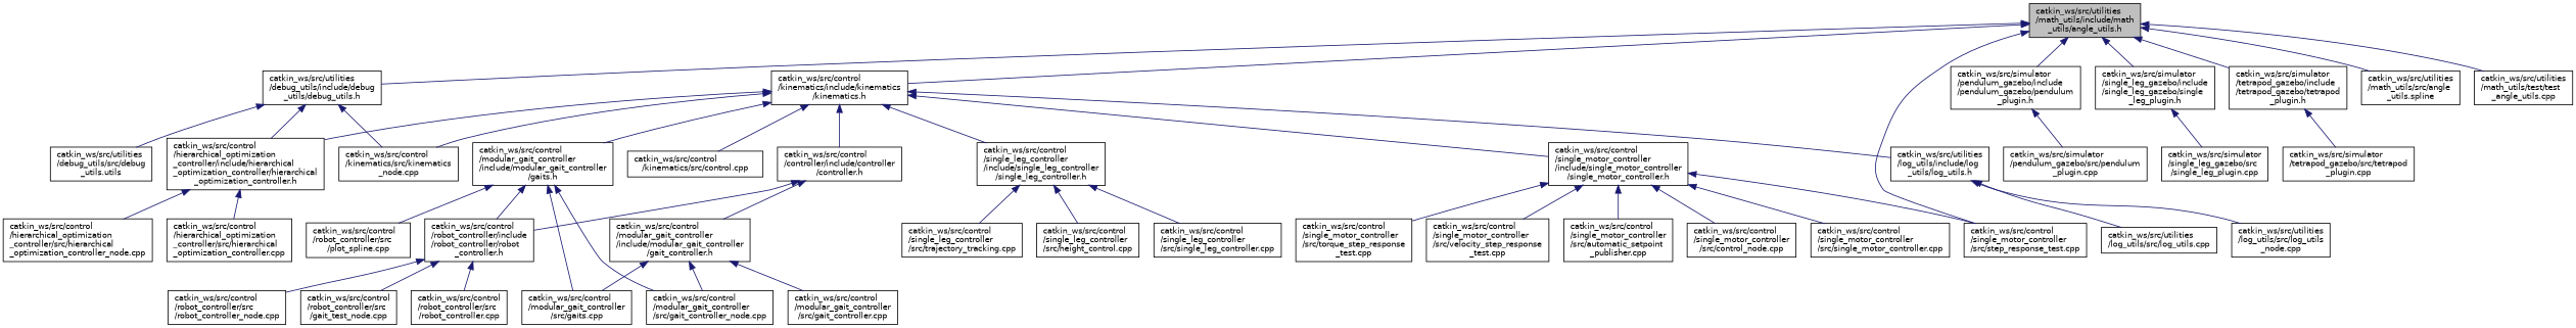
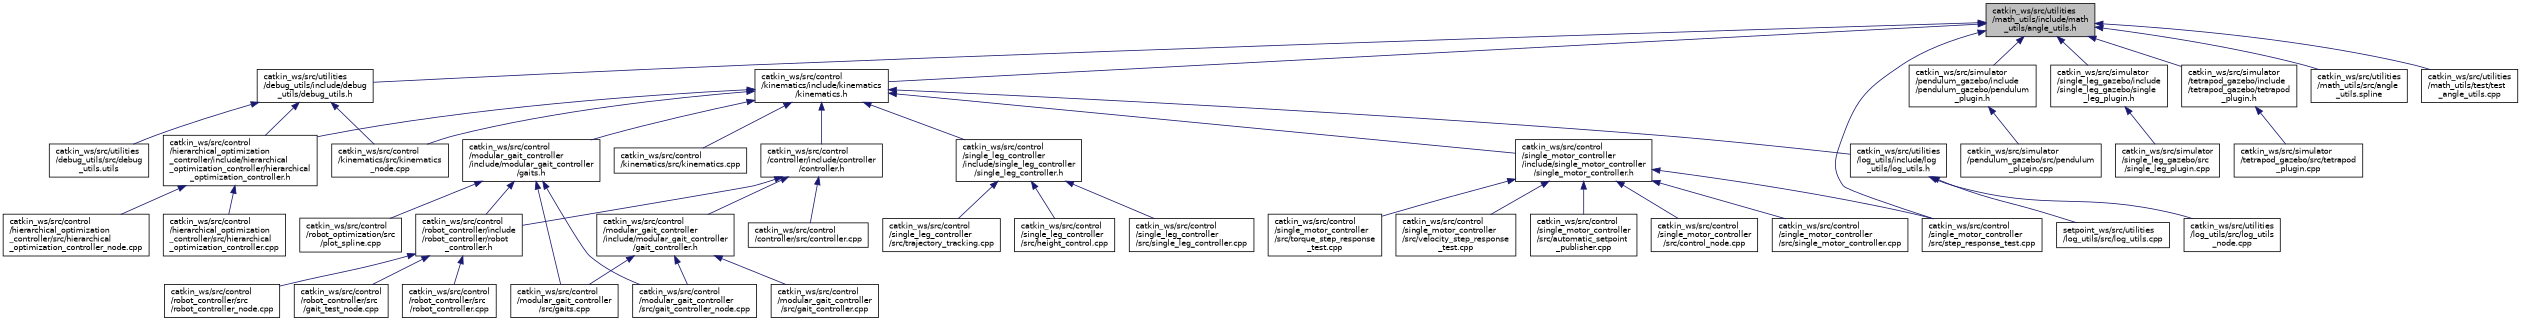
  digraph {
    node [color=black fillcolor=white fontname=Helvetica fontsize=10 shape=record style=filled]
    edge [color=midnightblue dir=back fontname=Helvetica fontsize=10 labelfontname=Helvetica labelfontsize=10 style=solid]
    n1 [fillcolor=grey75 fontcolor=black height=0.2 label="catkin_ws/src/utilities\l/math_utils/include/math\l_utils/angle_utils.h" width=0.4]
    n2 [height=0.2 label="catkin_ws/src/control\l/kinematics/include/kinematics\l/kinematics.h" width=0.4]
    n3 [height=0.2 label="catkin_ws/src/control\l/single_motor_controller\l/src/step_response_test.cpp" width=0.4]
    n4 [height=0.2 label="catkin_ws/src/simulator\l/pendulum_gazebo/include\l/pendulum_gazebo/pendulum\l_plugin.h" width=0.4]
    n5 [height=0.2 label="catkin_ws/src/simulator\l/single_leg_gazebo/include\l/single_leg_gazebo/single\l_leg_plugin.h" width=0.4]
    n6 [height=0.2 label="catkin_ws/src/simulator\l/tetrapod_gazebo/include\l/tetrapod_gazebo/tetrapod\l_plugin.h" width=0.4]
    n7 [height=0.2 label="catkin_ws/src/utilities\l/debug_utils/include/debug\l_utils/debug_utils.h" width=0.4]
    n8 [height=0.2 label="catkin_ws/src/utilities\l/math_utils/src/angle\l_utils.spline" width=0.4]
    n9 [height=0.2 label="catkin_ws/src/utilities\l/math_utils/test/test\l_angle_utils.cpp" width=0.4]
    n10 [height=0.2 label="catkin_ws/src/control\l/controller/include/controller\l/controller.h" width=0.4]
    n11 [height=0.2 label="catkin_ws/src/control\l/hierarchical_optimization\l_controller/include/hierarchical\l_optimization_controller/hierarchical\l_optimization_controller.h" width=0.4]
-   n12 [height=0.2 label="catkin_ws/src/control\l/kinematics/src/control.cpp" width=0.4]
+   n12 [height=0.2 label="catkin_ws/src/control\l/kinematics/src/kinematics.cpp" width=0.4]
    n13 [height=0.2 label="catkin_ws/src/control\l/kinematics/src/kinematics\l_node.cpp" width=0.4]
    n14 [height=0.2 label="catkin_ws/src/control\l/modular_gait_controller\l/include/modular_gait_controller\l/gaits.h" width=0.4]
    n15 [height=0.2 label="catkin_ws/src/control\l/single_leg_controller\l/include/single_leg_controller\l/single_leg_controller.h" width=0.4]
    n16 [height=0.2 label="catkin_ws/src/control\l/single_motor_controller\l/include/single_motor_controller\l/single_motor_controller.h" width=0.4]
    n17 [height=0.2 label="catkin_ws/src/utilities\l/log_utils/include/log\l_utils/log_utils.h" width=0.4]
    n18 [height=0.2 label="catkin_ws/src/simulator\l/pendulum_gazebo/src/pendulum\l_plugin.cpp" width=0.4]
    n19 [height=0.2 label="catkin_ws/src/simulator\l/single_leg_gazebo/src\l/single_leg_plugin.cpp" width=0.4]
    n20 [height=0.2 label="catkin_ws/src/simulator\l/tetrapod_gazebo/src/tetrapod\l_plugin.cpp" width=0.4]
    n21 [height=0.2 label="catkin_ws/src/utilities\l/debug_utils/src/debug\l_utils.utils" width=0.4]
+   n22 [height=0.2 label="catkin_ws/src/control\l/controller/src/controller.cpp" width=0.4]
    n23 [height=0.2 label="catkin_ws/src/control\l/modular_gait_controller\l/include/modular_gait_controller\l/gait_controller.h" width=0.4]
    n24 [height=0.2 label="catkin_ws/src/control\l/robot_controller/include\l/robot_controller/robot\l_controller.h" width=0.4]
    n25 [height=0.2 label="catkin_ws/src/control\l/hierarchical_optimization\l_controller/src/hierarchical\l_optimization_controller.cpp" width=0.4]
    n26 [height=0.2 label="catkin_ws/src/control\l/hierarchical_optimization\l_controller/src/hierarchical\l_optimization_controller_node.cpp" width=0.4]
    n27 [height=0.2 label="catkin_ws/src/control\l/modular_gait_controller\l/src/gait_controller_node.cpp" width=0.4]
    n28 [height=0.2 label="catkin_ws/src/control\l/modular_gait_controller\l/src/gaits.cpp" width=0.4]
-   n29 [height=0.2 label="catkin_ws/src/control\l/robot_controller/src\l/plot_spline.cpp" width=0.4]
+   n29 [height=0.2 label="catkin_ws/src/control\l/robot_optimization/src\l/plot_spline.cpp" width=0.4]
    n30 [height=0.2 label="catkin_ws/src/control\l/single_leg_controller\l/src/height_control.cpp" width=0.4]
    n31 [height=0.2 label="catkin_ws/src/control\l/single_leg_controller\l/src/single_leg_controller.cpp" width=0.4]
    n32 [height=0.2 label="catkin_ws/src/control\l/single_leg_controller\l/src/trajectory_tracking.cpp" width=0.4]
    n33 [height=0.2 label="catkin_ws/src/control\l/single_motor_controller\l/src/automatic_setpoint\l_publisher.cpp" width=0.4]
    n34 [height=0.2 label="catkin_ws/src/control\l/single_motor_controller\l/src/control_node.cpp" width=0.4]
    n35 [height=0.2 label="catkin_ws/src/control\l/single_motor_controller\l/src/single_motor_controller.cpp" width=0.4]
    n36 [height=0.2 label="catkin_ws/src/control\l/single_motor_controller\l/src/torque_step_response\l_test.cpp" width=0.4]
    n37 [height=0.2 label="catkin_ws/src/control\l/single_motor_controller\l/src/velocity_step_response\l_test.cpp" width=0.4]
-   n38 [height=0.2 label="catkin_ws/src/utilities\l/log_utils/src/log_utils.cpp" width=0.4]
+   n38 [height=0.2 label="setpoint_ws/src/utilities\l/log_utils/src/log_utils.cpp" width=0.4]
    n39 [height=0.2 label="catkin_ws/src/utilities\l/log_utils/src/log_utils\l_node.cpp" width=0.4]
    n40 [height=0.2 label="catkin_ws/src/control\l/modular_gait_controller\l/src/gait_controller.cpp" width=0.4]
    n41 [height=0.2 label="catkin_ws/src/control\l/robot_controller/src\l/gait_test_node.cpp" width=0.4]
    n42 [height=0.2 label="catkin_ws/src/control\l/robot_controller/src\l/robot_controller.cpp" width=0.4]
    n43 [height=0.2 label="catkin_ws/src/control\l/robot_controller/src\l/robot_controller_node.cpp" width=0.4]
    n1 -> n2
    n1 -> n3
    n1 -> n4
    n1 -> n5
    n1 -> n6
    n1 -> n7
    n1 -> n8
    n1 -> n9
    n2 -> n10
    n2 -> n11
    n2 -> n12
    n2 -> n13
    n2 -> n14
    n2 -> n15
    n2 -> n16
    n2 -> n17
    n4 -> n18
    n5 -> n19
    n6 -> n20
    n7 -> n11
    n7 -> n13
    n7 -> n21
+   n10 -> n22
    n10 -> n23
    n10 -> n24
    n11 -> n25
    n11 -> n26
    n14 -> n24
    n14 -> n27
    n14 -> n28
    n14 -> n29
    n15 -> n30
    n15 -> n31
    n15 -> n32
    n16 -> n3
    n16 -> n33
    n16 -> n34
    n16 -> n35
    n16 -> n36
    n16 -> n37
    n17 -> n38
    n17 -> n39
    n23 -> n27
    n23 -> n28
    n23 -> n40
    n24 -> n41
    n24 -> n42
    n24 -> n43
  }
